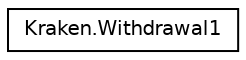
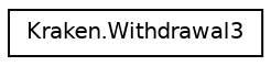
  digraph {
    rankdir=LR
-   n1 [color=black fillcolor=white fontname=Helvetica fontsize=10 height=0.2 label="Kraken.Withdrawal1" shape=record style=filled width=0.4]
+   n1 [color=black fillcolor=white fontname=Helvetica fontsize=10 height=0.2 label="Kraken.Withdrawal3" shape=record style=filled width=0.4]
  }
